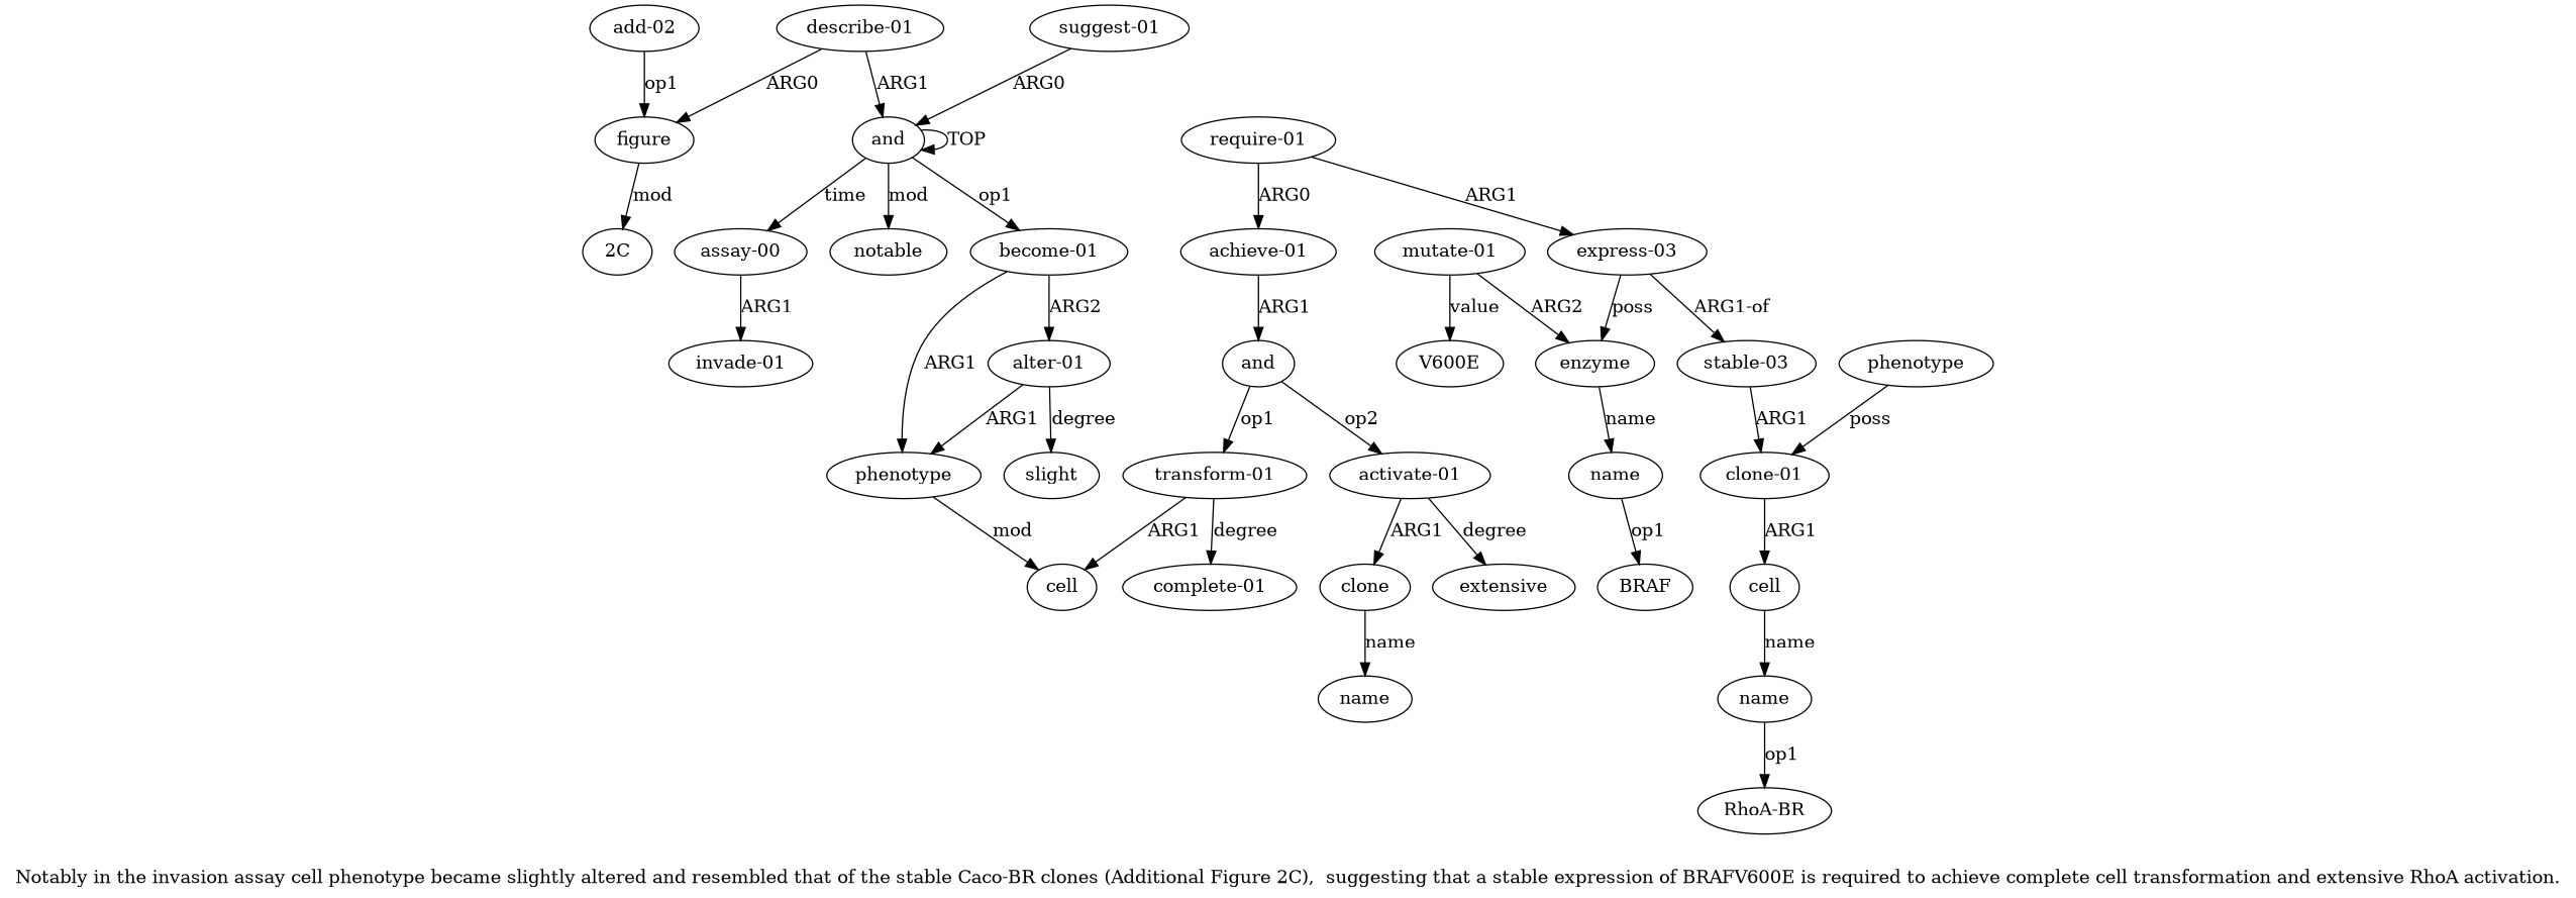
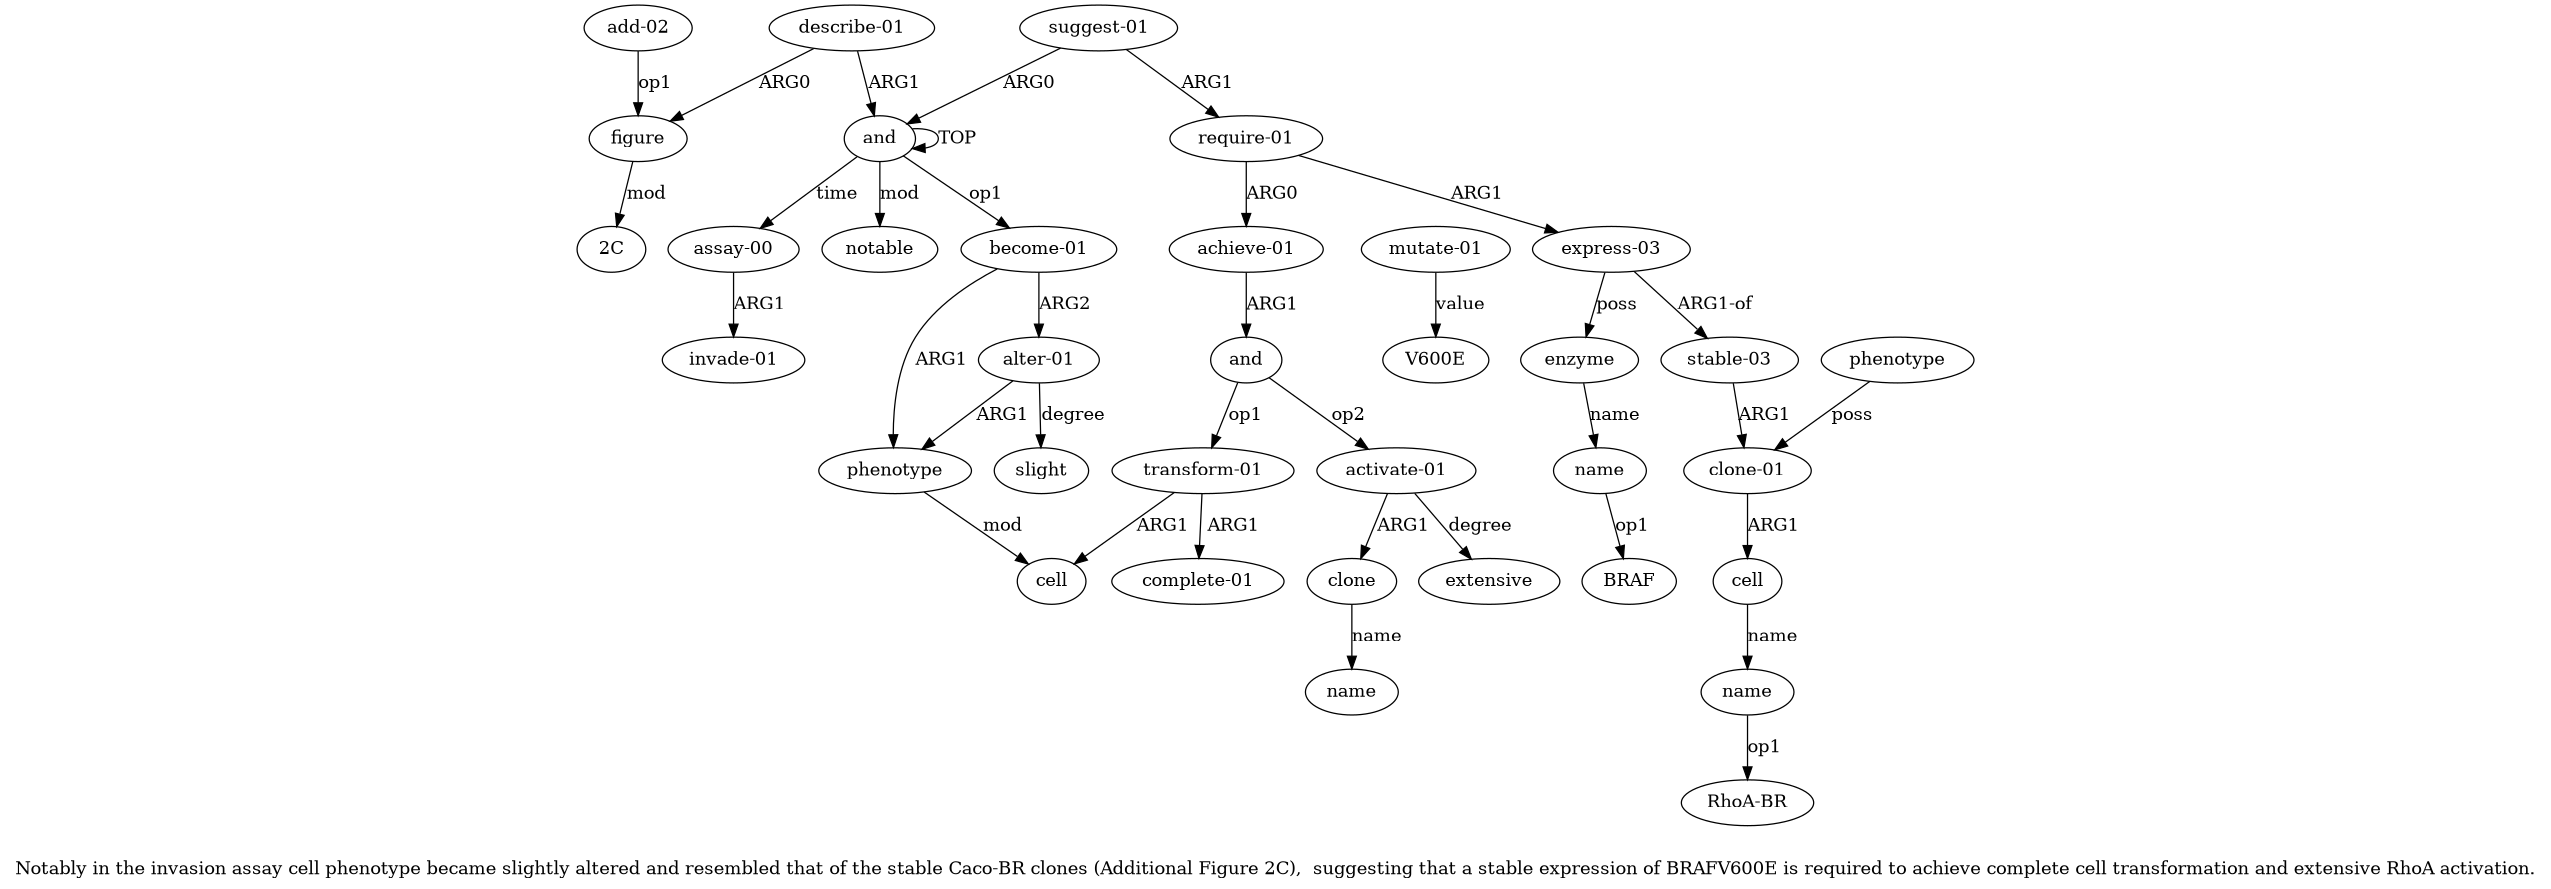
  digraph {
    label="Notably in the invasion assay cell phenotype became slightly altered and resembled that of the stable Caco-BR clones (Additional Figure 2C),  suggesting that a stable expression of BRAFV600E is required to achieve complete cell transformation and extensive RhoA activation."
    node [color=black gold_ind=-1 gold_label=name test_ind=-1 test_label=name]
    edge [color=black gold_label=ARG1 test_label=ARG1]
    n1 [gold_ind=20 gold_label="achieve-01" label="achieve-01" test_ind=20 test_label="achieve-01"]
    n2 [gold_ind=21 gold_label=and label=and test_ind=21 test_label=and]
    n3 [gold_ind=22 gold_label="transform-01" label="transform-01" test_ind=22 test_label="transform-01"]
    n4 [gold_ind=24 gold_label="activate-01" label="activate-01" test_ind=24 test_label="activate-01"]
    n5 [gold_ind=23 gold_label="complete-01" label="complete-01" test_ind=23 test_label="complete-01"]
    n6 [gold_ind=3 gold_label=cell label=cell test_ind=3 test_label=cell]
    n7 [gold_ind=25 gold_label=protein label=clone test_ind=25 test_label=protein]
    n8 [gold_ind=27 gold_label=extensive label=extensive test_ind=27 test_label=extensive]
    n9 [gold_ind=26 label=name test_ind=26]
    n10 [gold_ind=28 gold_label="express-03" label="express-03" test_ind=28 test_label="express-03"]
    n11 [gold_ind=29 gold_label=enzyme label=enzyme test_ind=29 test_label=enzyme]
    n12 [gold_ind=11 gold_label="stable-03" label="stable-03" test_ind=11 test_label="stable-03"]
    n13 [gold_ind=30 label=name test_ind=30]
    n14 [gold_ind=8 gold_label="clone-01" label="clone-01" test_ind=8 test_label="clone-01"]
    n15 [gold_label=BRAF label=BRAF test_label=BRAF]
    n16 [gold_ind=9 gold_label=cell label=cell test_ind=9 test_label=cell]
    n17 [gold_ind=31 gold_label="mutate-01" label="mutate-01" test_ind=31 test_label="mutate-01"]
    n18 [gold_label=V600E label=V600E test_label=V600E]
    n19 [gold_label="Caco-BR" label="RhoA-BR" test_label="Caco-BR"]
    n20 [gold_ind=15 gold_label="describe-01" label="describe-01" test_ind=15 test_label="describe-01"]
    n21 [gold_ind=16 gold_label=figure label=figure test_ind=16 test_label=figure]
    n22 [gold_ind=0 gold_label=and label=and test_ind=0 test_label=and]
    n23 [gold_label="2C" label="2C" test_label="2C"]
    n24 [gold_ind=13 gold_label="assay-00" label="assay-00" test_ind=13 test_label="assay-00"]
    n25 [gold_ind=12 gold_label=notable label=notable test_ind=12 test_label=notable]
    n26 [gold_ind=1 gold_label="become-01" label="become-01" test_ind=1 test_label="become-01"]
    n27 [gold_ind=14 gold_label="invade-01" label="invade-01" test_ind=14 test_label="invade-01"]
    n28 [gold_ind=2 gold_label=phenotype label=phenotype test_ind=2 test_label=phenotype]
    n29 [gold_ind=4 gold_label="alter-01" label="alter-01" test_ind=4 test_label="alter-01"]
    n30 [gold_ind=17 gold_label="add-02" label="add-02" test_ind=17 test_label="add-02"]
    n31 [gold_ind=10 label=name test_ind=10]
    n32 [gold_ind=19 gold_label="require-01" label="require-01" test_ind=19 test_label="require-01"]
    n33 [gold_ind=18 gold_label="suggest-01" label="suggest-01" test_ind=18 test_label="suggest-01"]
    n34 [gold_ind=5 gold_label=slight label=slight test_ind=5 test_label=slight]
    n35 [gold_ind=7 gold_label=phenotype label=phenotype test_ind=7 test_label=phenotype]
    n1 -> n2 [label=ARG1]
    n2 -> n3 [gold_label=op1 label=op1 test_label=op1]
    n2 -> n4 [gold_label=op2 label=op2 test_label=op2]
-   n3 -> n5 [gold_label=degree label=degree test_label=degree]
+   n3 -> n5 [gold_label=degree label=ARG1 test_label=degree]
    n3 -> n6 [label=ARG1]
    n4 -> n7 [label=ARG1]
    n4 -> n8 [gold_label=degree label=degree test_label=degree]
    n7 -> n9 [gold_label=name label=name test_label=name]
    n10 -> n11 [gold_label=ARG2 label=poss test_label=ARG2]
    n10 -> n12 [gold_label="ARG1-of" label="ARG1-of" test_label="ARG1-of"]
    n11 -> n13 [gold_label=name label=name test_label=name]
    n12 -> n14 [label=ARG1]
    n13 -> n15 [gold_label=op1 label=op1 test_label=op1]
    n14 -> n16 [label=ARG1]
    n16 -> n31 [gold_label=name label=name test_label=name]
-   n17 -> n11 [gold_label=ARG2 label=ARG2 test_label=ARG2]
    n17 -> n18 [gold_label=value label=value test_label=value]
    n20 -> n21 [gold_label=ARG0 label=ARG0 test_label=ARG0]
    n20 -> n22 [label=ARG1]
    n21 -> n23 [gold_label=mod label=mod test_label=mod]
    n22 -> n22 [gold_label=TOP label=TOP test_label=TOP]
    n22 -> n24 [gold_label=time label=time test_label=time]
    n22 -> n25 [gold_label=mod label=mod test_label=mod]
    n22 -> n26 [gold_label=op1 label=op1 test_label=op1]
    n24 -> n27 [label=ARG1]
    n26 -> n28 [label=ARG1]
    n26 -> n29 [gold_label=ARG2 label=ARG2 test_label=ARG2]
    n28 -> n6 [gold_label=mod label=mod test_label=mod]
    n29 -> n28 [label=ARG1]
    n29 -> n34 [gold_label=degree label=degree test_label=degree]
    n30 -> n21 [label=op1]
    n31 -> n19 [gold_label=op1 label=op1 test_label=op1]
    n32 -> n1 [gold_label=ARG0 label=ARG0 test_label=ARG0]
    n32 -> n10 [label=ARG1]
    n33 -> n22 [gold_label=ARG0 label=ARG0 test_label=ARG0]
+   n33 -> n32 [label=ARG1]
    n35 -> n14 [gold_label=poss label=poss test_label=poss]
  }
